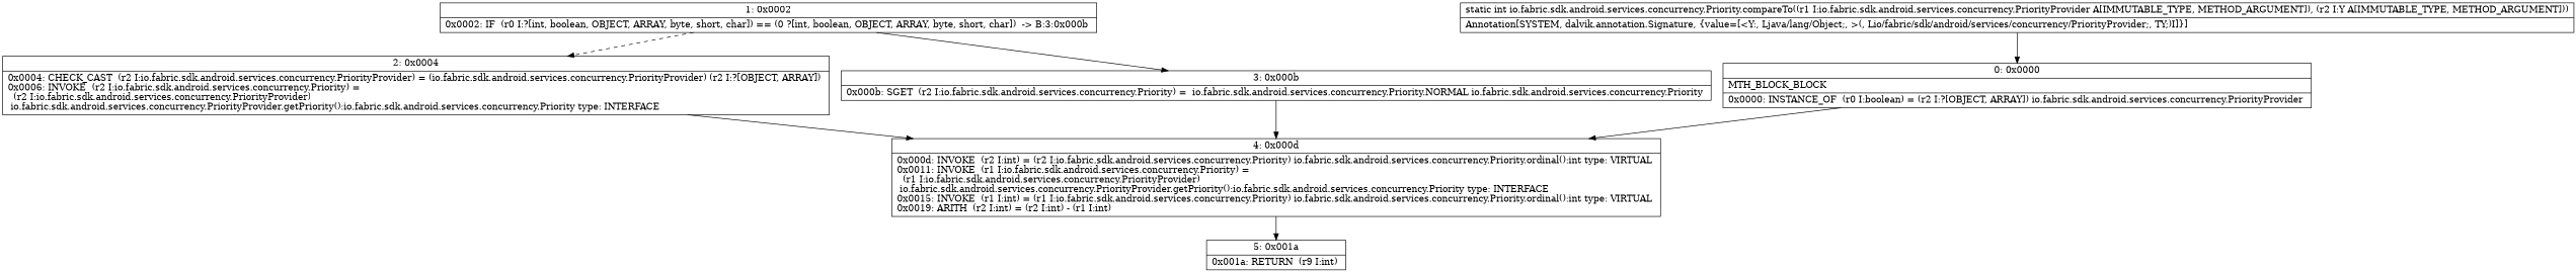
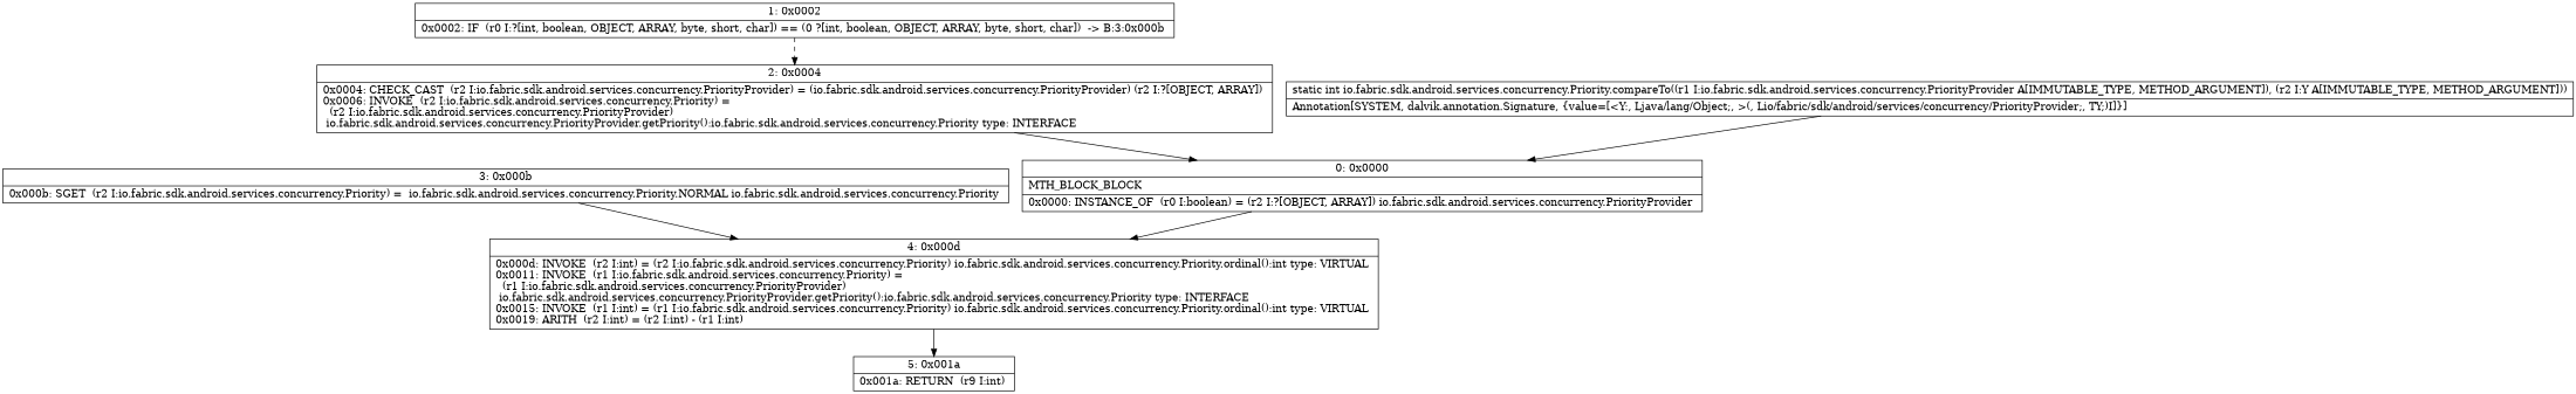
  digraph {
    node [shape=record]
    n1 [label="{0\:\ 0x0000|MTH_BLOCK_BLOCK\l|0x0000: INSTANCE_OF  (r0 I:boolean) = (r2 I:?[OBJECT, ARRAY]) io.fabric.sdk.android.services.concurrency.PriorityProvider \l}"]
    n2 [label="{4\:\ 0x000d|0x000d: INVOKE  (r2 I:int) = (r2 I:io.fabric.sdk.android.services.concurrency.Priority) io.fabric.sdk.android.services.concurrency.Priority.ordinal():int type: VIRTUAL \l0x0011: INVOKE  (r1 I:io.fabric.sdk.android.services.concurrency.Priority) = \l  (r1 I:io.fabric.sdk.android.services.concurrency.PriorityProvider)\l io.fabric.sdk.android.services.concurrency.PriorityProvider.getPriority():io.fabric.sdk.android.services.concurrency.Priority type: INTERFACE \l0x0015: INVOKE  (r1 I:int) = (r1 I:io.fabric.sdk.android.services.concurrency.Priority) io.fabric.sdk.android.services.concurrency.Priority.ordinal():int type: VIRTUAL \l0x0019: ARITH  (r2 I:int) = (r2 I:int) \- (r1 I:int) \l}"]
    n3 [label="{1\:\ 0x0002|0x0002: IF  (r0 I:?[int, boolean, OBJECT, ARRAY, byte, short, char]) == (0 ?[int, boolean, OBJECT, ARRAY, byte, short, char])  \-\> B:3:0x000b \l}"]
    n4 [label="{2\:\ 0x0004|0x0004: CHECK_CAST  (r2 I:io.fabric.sdk.android.services.concurrency.PriorityProvider) = (io.fabric.sdk.android.services.concurrency.PriorityProvider) (r2 I:?[OBJECT, ARRAY]) \l0x0006: INVOKE  (r2 I:io.fabric.sdk.android.services.concurrency.Priority) = \l  (r2 I:io.fabric.sdk.android.services.concurrency.PriorityProvider)\l io.fabric.sdk.android.services.concurrency.PriorityProvider.getPriority():io.fabric.sdk.android.services.concurrency.Priority type: INTERFACE \l}"]
    n5 [label="{3\:\ 0x000b|0x000b: SGET  (r2 I:io.fabric.sdk.android.services.concurrency.Priority) =  io.fabric.sdk.android.services.concurrency.Priority.NORMAL io.fabric.sdk.android.services.concurrency.Priority \l}"]
    n6 [label="{5\:\ 0x001a|0x001a: RETURN  (r9 I:int) \l}"]
    n7 [label="{static int io.fabric.sdk.android.services.concurrency.Priority.compareTo((r1 I:io.fabric.sdk.android.services.concurrency.PriorityProvider A[IMMUTABLE_TYPE, METHOD_ARGUMENT]), (r2 I:Y A[IMMUTABLE_TYPE, METHOD_ARGUMENT]))  | Annotation[SYSTEM, dalvik.annotation.Signature, \{value=[\<Y:, Ljava\/lang\/Object;, \>(, Lio\/fabric\/sdk\/android\/services\/concurrency\/PriorityProvider;, TY;)I]\}]\l}"]
    n1 -> n2
    n2 -> n6
    n3 -> n4 [style=dashed]
-   n3 -> n5
-   n4 -> n2
+   n4 -> n1
    n5 -> n2
    n7 -> n1
  }
